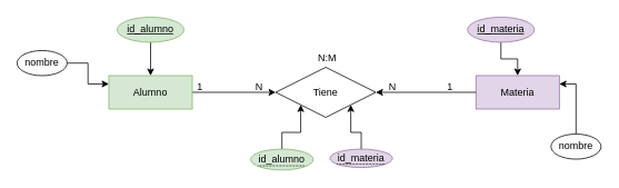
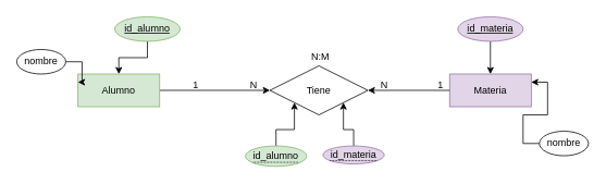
  <mxCell id="0" />
  <mxCell id="1" parent="0" />
  <mxCell id="2" value="" style="edgeStyle=orthogonalEdgeStyle;rounded=0;orthogonalLoop=1;jettySize=auto;html=1;" parent="1" source="3" target="5" edge="1"><mxGeometry relative="1" as="geometry" /></mxCell>
- <mxCell id="3" value="Alumno" style="whiteSpace=wrap;html=1;align=center;fillColor=#d5e8d4;strokeColor=#82b366;" parent="1" vertex="1"><mxGeometry x="130" y="90" width="100" height="40" as="geometry" /></mxCell>
- <mxCell id="4" value="Materia" style="whiteSpace=wrap;html=1;align=center;fillColor=#e1d5e7;strokeColor=#9673a6;" parent="1" vertex="1"><mxGeometry x="570" y="90" width="100" height="40" as="geometry" /></mxCell>
+ <mxCell id="3" value="Alumno" style="whiteSpace=wrap;html=1;align=center;fillColor=#d5e8d4;strokeColor=#82b366;" parent="1" vertex="1"><mxGeometry x="95" y="90" width="100" height="40" as="geometry" /></mxCell>
+ <mxCell id="4" value="Materia" style="whiteSpace=wrap;html=1;align=center;fillColor=#e1d5e7;strokeColor=#9673a6;" parent="1" vertex="1"><mxGeometry x="550" y="90" width="100" height="40" as="geometry" /></mxCell>
  <mxCell id="5" value="Tiene" style="shape=rhombus;perimeter=rhombusPerimeter;whiteSpace=wrap;html=1;align=center;" parent="1" vertex="1"><mxGeometry x="330" y="80" width="120" height="60" as="geometry" /></mxCell>
  <mxCell id="6" value="" style="endArrow=classic;html=1;rounded=0;exitX=0;exitY=0.5;exitDx=0;exitDy=0;entryX=1;entryY=0.5;entryDx=0;entryDy=0;" parent="1" source="4" target="5" edge="1"><mxGeometry width="50" height="50" relative="1" as="geometry"><mxPoint x="500" y="60" as="sourcePoint" /><mxPoint x="550" y="10" as="targetPoint" /></mxGeometry></mxCell>
  <mxCell id="7" value="" style="edgeStyle=orthogonalEdgeStyle;rounded=0;orthogonalLoop=1;jettySize=auto;html=1;" parent="1" source="8" target="3" edge="1"><mxGeometry relative="1" as="geometry" /></mxCell>
  <mxCell id="8" value="id_alumno" style="ellipse;whiteSpace=wrap;html=1;align=center;fontStyle=4;fillColor=#d5e8d4;strokeColor=#82b366;" parent="1" vertex="1"><mxGeometry x="140" y="20" width="80" height="30" as="geometry" /></mxCell>
  <mxCell id="9" value="" style="edgeStyle=orthogonalEdgeStyle;rounded=0;orthogonalLoop=1;jettySize=auto;html=1;" parent="1" source="10" target="4" edge="1"><mxGeometry relative="1" as="geometry" /></mxCell>
  <mxCell id="10" value="id_materia" style="ellipse;whiteSpace=wrap;html=1;align=center;fontStyle=4;fillColor=#e1d5e7;strokeColor=#9673a6;" parent="1" vertex="1"><mxGeometry x="560" y="20" width="80" height="30" as="geometry" /></mxCell>
  <mxCell id="11" value="1" style="text;strokeColor=none;fillColor=none;spacingLeft=4;spacingRight=4;overflow=hidden;rotatable=0;points=[[0,0.5],[1,0.5]];portConstraint=eastwest;fontSize=12;whiteSpace=wrap;html=1;" parent="1" vertex="1"><mxGeometry x="230" y="90" width="20" height="30" as="geometry" /></mxCell>
  <mxCell id="12" value="N" style="text;strokeColor=none;fillColor=none;spacingLeft=4;spacingRight=4;overflow=hidden;rotatable=0;points=[[0,0.5],[1,0.5]];portConstraint=eastwest;fontSize=12;whiteSpace=wrap;html=1;" parent="1" vertex="1"><mxGeometry x="300" y="90" width="20" height="30" as="geometry" /></mxCell>
  <mxCell id="13" value="1" style="text;strokeColor=none;fillColor=none;spacingLeft=4;spacingRight=4;overflow=hidden;rotatable=0;points=[[0,0.5],[1,0.5]];portConstraint=eastwest;fontSize=12;whiteSpace=wrap;html=1;" parent="1" vertex="1"><mxGeometry x="530" y="90" width="20" height="30" as="geometry" /></mxCell>
  <mxCell id="14" value="N" style="text;strokeColor=none;fillColor=none;spacingLeft=4;spacingRight=4;overflow=hidden;rotatable=0;points=[[0,0.5],[1,0.5]];portConstraint=eastwest;fontSize=12;whiteSpace=wrap;html=1;" parent="1" vertex="1"><mxGeometry x="460" y="90" width="20" height="30" as="geometry" /></mxCell>
  <mxCell id="15" value="N:M" style="text;strokeColor=none;fillColor=none;spacingLeft=4;spacingRight=4;overflow=hidden;rotatable=0;points=[[0,0.5],[1,0.5]];portConstraint=eastwest;fontSize=12;whiteSpace=wrap;html=1;" parent="1" vertex="1"><mxGeometry x="375" y="55" width="40" height="30" as="geometry" /></mxCell>
  <mxCell id="16" value="" style="edgeStyle=orthogonalEdgeStyle;rounded=0;orthogonalLoop=1;jettySize=auto;html=1;entryX=0;entryY=0.25;entryDx=0;entryDy=0;" parent="1" source="17" target="3" edge="1"><mxGeometry relative="1" as="geometry" /></mxCell>
  <mxCell id="17" value="nombre" style="ellipse;whiteSpace=wrap;html=1;align=center;" parent="1" vertex="1"><mxGeometry x="20" y="60" width="60" height="30" as="geometry" /></mxCell>
  <mxCell id="18" value="" style="edgeStyle=orthogonalEdgeStyle;rounded=0;orthogonalLoop=1;jettySize=auto;html=1;entryX=1;entryY=0.25;entryDx=0;entryDy=0;" parent="1" source="19" target="4" edge="1"><mxGeometry relative="1" as="geometry" /></mxCell>
  <mxCell id="19" value="nombre" style="ellipse;whiteSpace=wrap;html=1;align=center;" parent="1" vertex="1"><mxGeometry x="660" y="160" width="60" height="30" as="geometry" /></mxCell>
  <mxCell id="20" value="" style="edgeStyle=orthogonalEdgeStyle;rounded=0;orthogonalLoop=1;jettySize=auto;html=1;entryX=0;entryY=1;entryDx=0;entryDy=0;" parent="1" source="21" target="5" edge="1"><mxGeometry relative="1" as="geometry" /></mxCell>
  <mxCell id="21" value="&lt;span style=&quot;border-bottom: 1px dotted&quot;&gt;id_alumno&lt;br&gt;&lt;/span&gt;" style="ellipse;whiteSpace=wrap;html=1;align=center;fillColor=#d5e8d4;strokeColor=#82b366;" parent="1" vertex="1"><mxGeometry x="300" y="178" width="75" height="25" as="geometry" /></mxCell>
  <mxCell id="22" value="" style="edgeStyle=orthogonalEdgeStyle;rounded=0;orthogonalLoop=1;jettySize=auto;html=1;entryX=1;entryY=1;entryDx=0;entryDy=0;" parent="1" source="23" target="5" edge="1"><mxGeometry relative="1" as="geometry" /></mxCell>
  <mxCell id="23" value="&lt;span style=&quot;border-bottom: 1px dotted&quot;&gt;id_materia&lt;br&gt;&lt;/span&gt;" style="ellipse;whiteSpace=wrap;html=1;align=center;fillColor=#e1d5e7;strokeColor=#9673a6;" parent="1" vertex="1"><mxGeometry x="395" y="178" width="75" height="22" as="geometry" /></mxCell>
